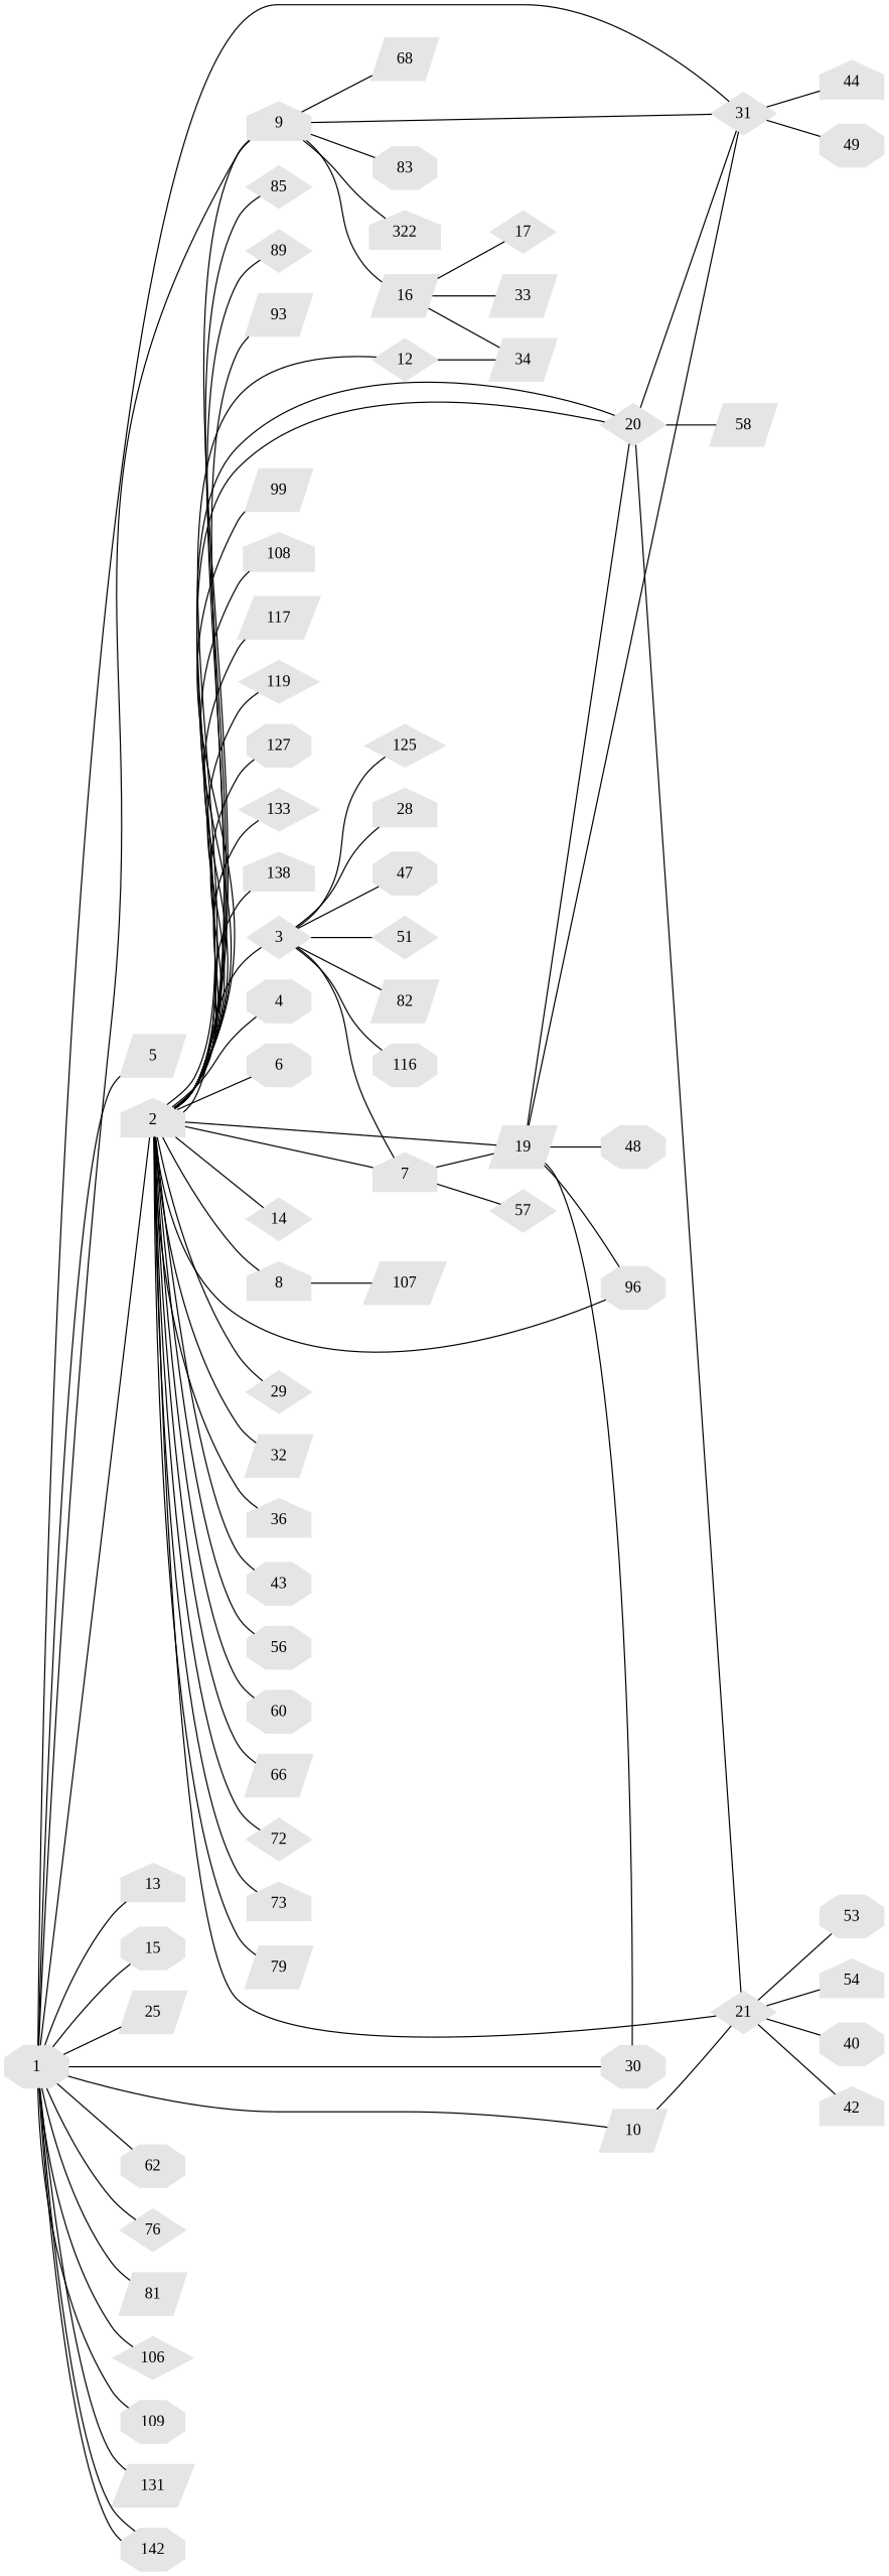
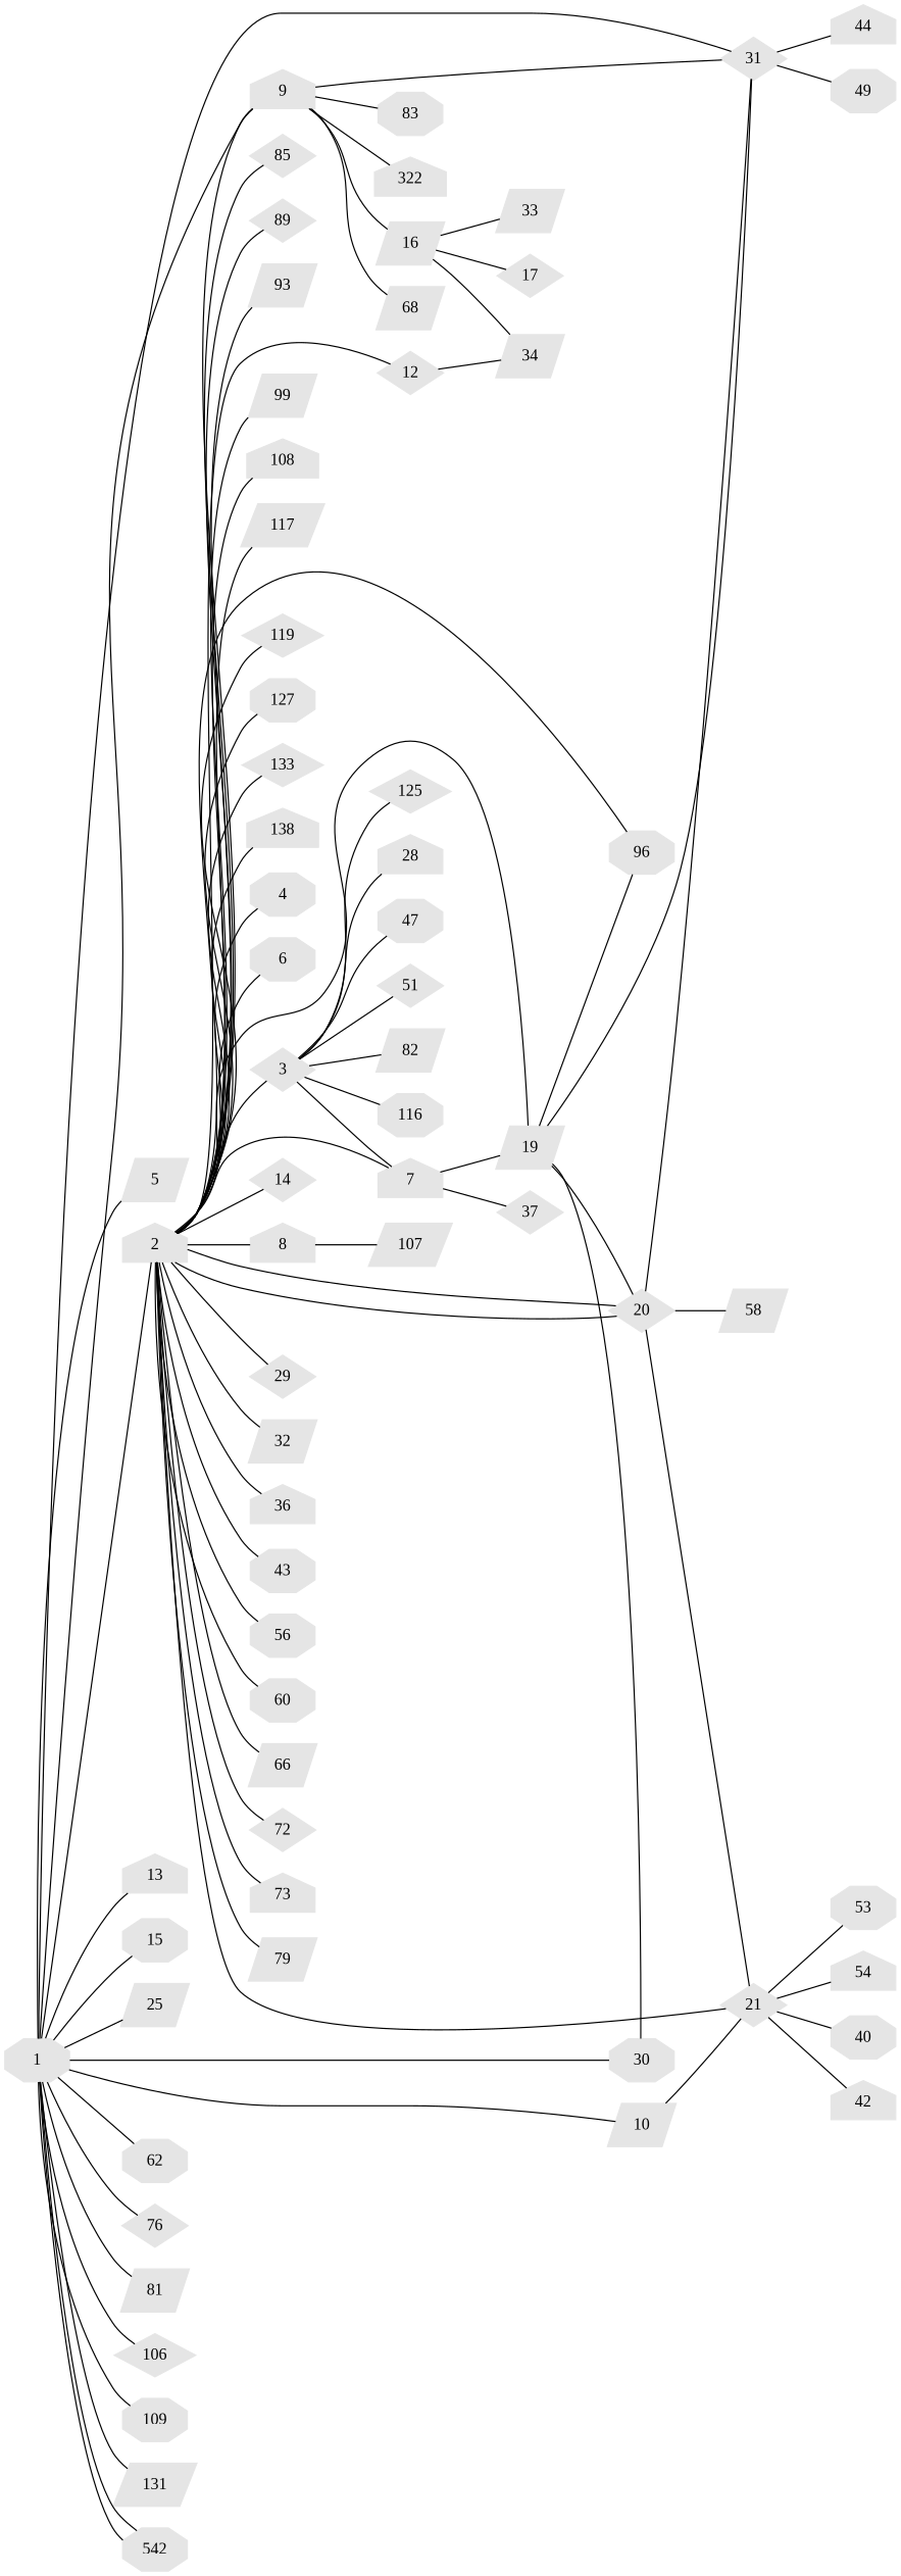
  graph {
    fontname="Liberation Serif"
    rankdir=LR
    node [color=gray90 fontname="Liberation Serif" shape=octagon style=filled]
    edge [fontname="Liberation Serif"]
    2 [shape=house super="+24+63+52"]
    9 [shape=house super="+55"]
    3 [shape=diamond]
    4
    6
    7 [shape=house super="+50+11+100+124"]
    8 [shape=house super="+18"]
    12 [shape=diamond super="+35"]
    14 [shape=diamond]
    19 [shape=parallelogram super="+64+67+102"]
    20 [shape=diamond super="+44+59+90+120+114"]
    21 [shape=diamond super="+135+136+75+61+26+23+22"]
    29 [shape=diamond]
    32 [shape=parallelogram super="+78"]
    36 [shape=house]
    43
    56
    60 [super="+70"]
    66 [shape=parallelogram]
    72 [shape=diamond]
    73 [shape=house]
    79 [shape=parallelogram super="+132"]
    85 [shape=diamond]
    89 [shape=diamond]
    93 [shape=parallelogram]
    96
    99 [shape=parallelogram]
    108 [shape=house]
    117 [shape=parallelogram]
    119 [shape=diamond]
    127
    133 [shape=diamond]
    138 [shape=house]
    1
    5 [shape=parallelogram]
    10 [shape=parallelogram]
    13 [shape=house]
    15
    25 [shape=parallelogram super="+112"]
    30 [super="+98"]
    31 [shape=diamond super="+74+128+140+103+87+45+37+41"]
    62 [super="+115"]
    76 [shape=diamond]
    81 [shape=parallelogram]
    106 [shape=diamond super="+126"]
    109
    131 [shape=parallelogram]
-   142
+   142 [label=542]
    16 [shape=parallelogram]
    68 [shape=parallelogram super="+111"]
    83
    n52 [label=322 shape=house]
    n53 [label=44 shape=house]
    49
    28 [shape=house super="+129+105"]
    47
    51 [shape=diamond]
    82 [shape=parallelogram]
    116
    125 [shape=diamond]
-   57 [shape=diamond]
+   57 [shape=diamond label=37]
    107 [shape=parallelogram]
    34 [shape=parallelogram]
-   48
    58 [shape=parallelogram]
    40
    42 [shape=house]
    53
    54 [shape=house]
    17 [shape=diamond]
    33 [shape=parallelogram]
    2 -- 9
    2 -- 3
    2 -- 4
    2 -- 6
    2 -- 7
    2 -- 8 [weight=2]
    2 -- 12
    2 -- 14
    2 -- 19
    2 -- 20 [weight=3]
    2 -- 20
    2 -- 21
    2 -- 29
    2 -- 32
    2 -- 36
    2 -- 43
    2 -- 56
    2 -- 60
    2 -- 66
    2 -- 72
    2 -- 73
    2 -- 79
    2 -- 85
    2 -- 89
    2 -- 93
    2 -- 96
    2 -- 99
    2 -- 108
    2 -- 117
    2 -- 119
    2 -- 127
    2 -- 133
    2 -- 138
    9 -- 31
    9 -- 16
    9 -- 68
    9 -- 83
    9 -- n52
    3 -- 7
    3 -- 28
    3 -- 47
    3 -- 51
    3 -- 82
    3 -- 116
    3 -- 125
    7 -- 19
    7 -- 57
    8 -- 107
    12 -- 34
    19 -- 20
    19 -- 96
    19 -- 30 [weight=2]
    19 -- 31
-   19 -- 48
    20 -- 21
    20 -- 31
    20 -- 58
    21 -- 40
    21 -- 42
    21 -- 53
    21 -- 54
    1 -- 2 [weight=2]
    1 -- 9
    1 -- 5
    1 -- 10
    1 -- 13
    1 -- 15
    1 -- 25
    1 -- 30
    1 -- 31 [weight=2]
    1 -- 62
    1 -- 76
    1 -- 81
    1 -- 106
    1 -- 109
    1 -- 131
    1 -- 142
    1 -- 142
    10 -- 21
    31 -- n53
    31 -- 49
    16 -- 34
    16 -- 17
    16 -- 33
  }
